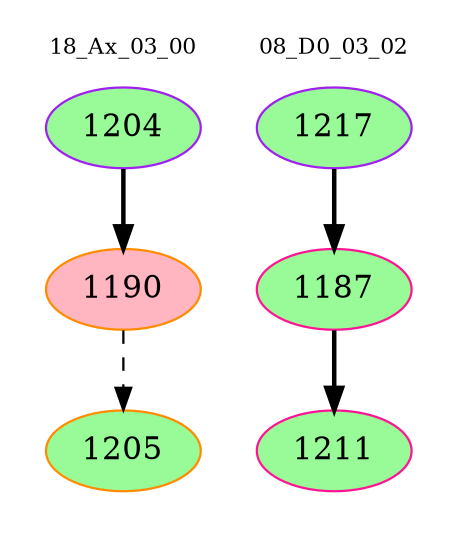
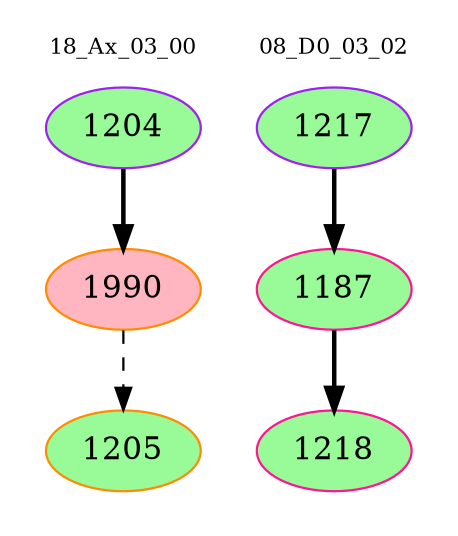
  digraph {
    node [color=purple fillcolor=palegreen style=filled]
    edge [color=black style=bold]
    n1 [label=1204]
-   n2 [color=darkorange fillcolor=lightpink label=1190]
+   n2 [color=darkorange fillcolor=lightpink label=1990]
    n3 [color=darkorange label=1205]
    n4 [label=1217]
    n5 [color=deeppink label=1187]
-   n6 [color=deeppink label=1211]
+   n6 [color=deeppink label=1218]
    subgraph cluster_1 {
      color=white
      fontsize=10
      label="18_Ax_03_00"
      n1
      n2
      n3
    }
    subgraph cluster_2 {
      color=white
      fontsize=10
      label="08_D0_03_02"
      n4
      n5
      n6
    }
    n1 -> n2
    n2 -> n3 [style=dashed]
    n4 -> n5
    n5 -> n6
  }
